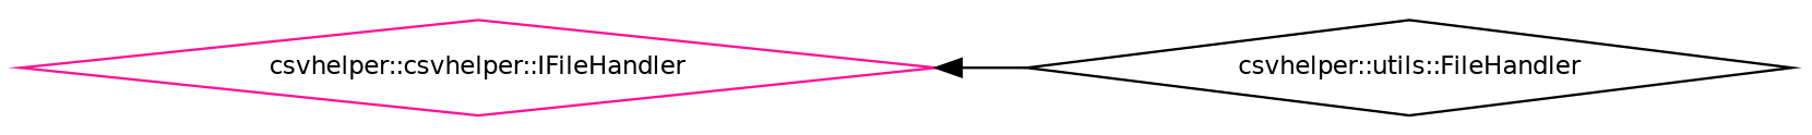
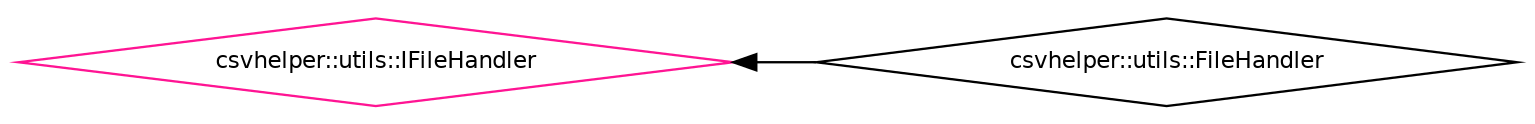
  digraph {
    rankdir=LR
    node [fillcolor=white fontname=Helvetica fontsize=10 shape=diamond style=filled]
-   n1 [color=deeppink height=0.2 label="csvhelper::csvhelper::IFileHandler" width=0.4]
+   n1 [color=deeppink height=0.2 label="csvhelper::utils::IFileHandler" width=0.4]
    n2 [color=black height=0.2 label="csvhelper::utils::FileHandler" width=0.4]
    n1 -> n2 [color=black dir=back fontname=Helvetica fontsize=10 labelfontname=Helvetica labelfontsize=10 style=solid]
  }
